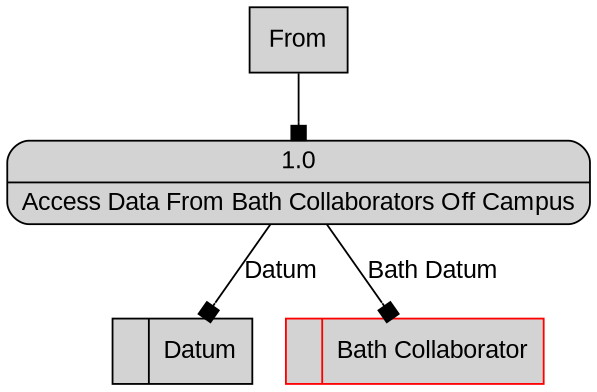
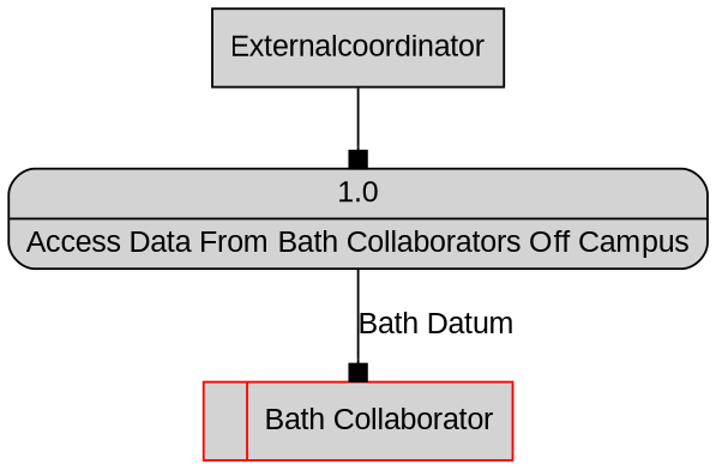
  digraph {
    fontname="Liberation Sans"
    node [fillcolor=lightgrey fontname="Liberation Sans" shape=record style=filled]
    edge [arrowhead=box fontname="Liberation Sans"]
-   n1 [label="<f0>  |<f1> Datum "]
    n2 [color=red label="<f0>  |<f1> Bath Collaborator "]
-   n3 [label=From shape=box]
+   n3 [label=Externalcoordinator shape=box]
    n4 [label="{<f0> 1.0|<f1> Access Data From Bath Collaborators Off Campus }" shape=Mrecord]
    n3 -> n4
-   n4 -> n1 [label=Datum]
    n4 -> n2 [label="Bath Datum"]
  }
